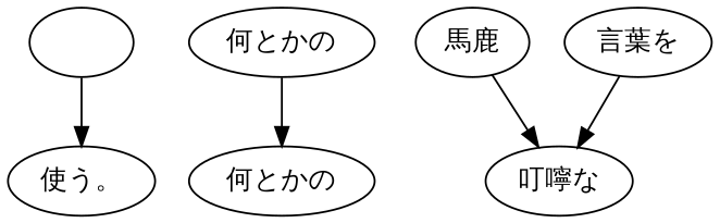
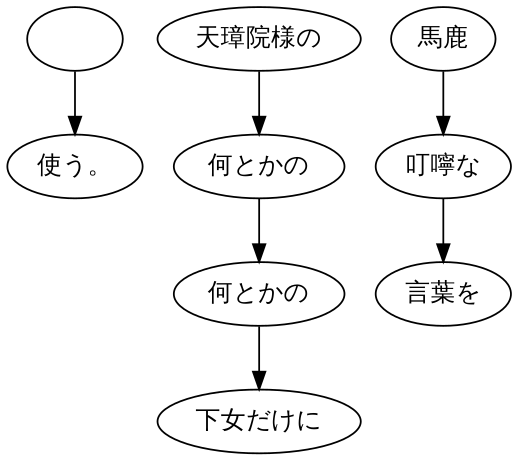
  digraph {
    n1 [label="　"]
    n2 [label="使う。"]
+   n3 [label="天璋院様の"]
    n4 [label="何とかの"]
    n5 [label="何とかの"]
+   n6 [label="下女だけに"]
    n7 [label="馬鹿"]
    n8 [label="叮嚀な"]
    n9 [label="言葉を"]
    n1 -> n2
+   n3 -> n4
    n4 -> n5
+   n5 -> n6
    n7 -> n8
-   n9 -> n8
+   n8 -> n9
  }
